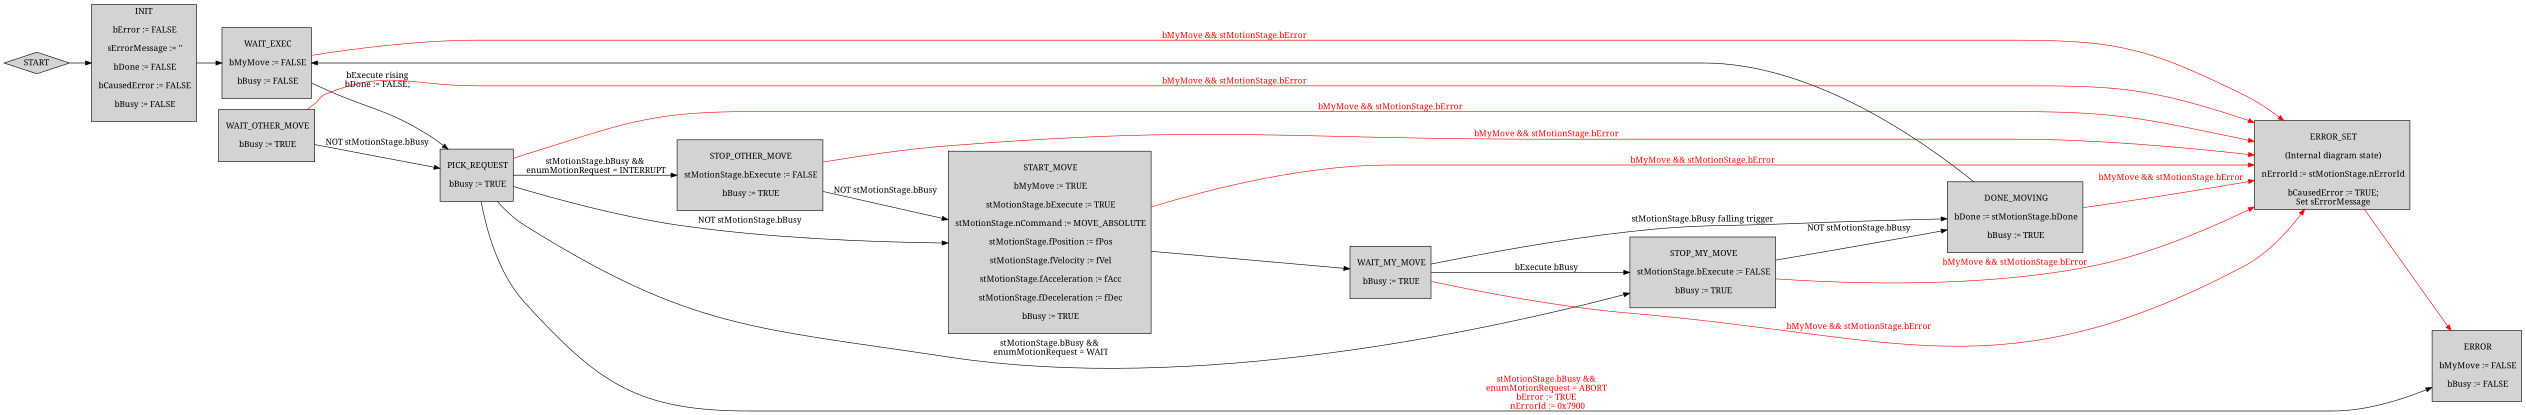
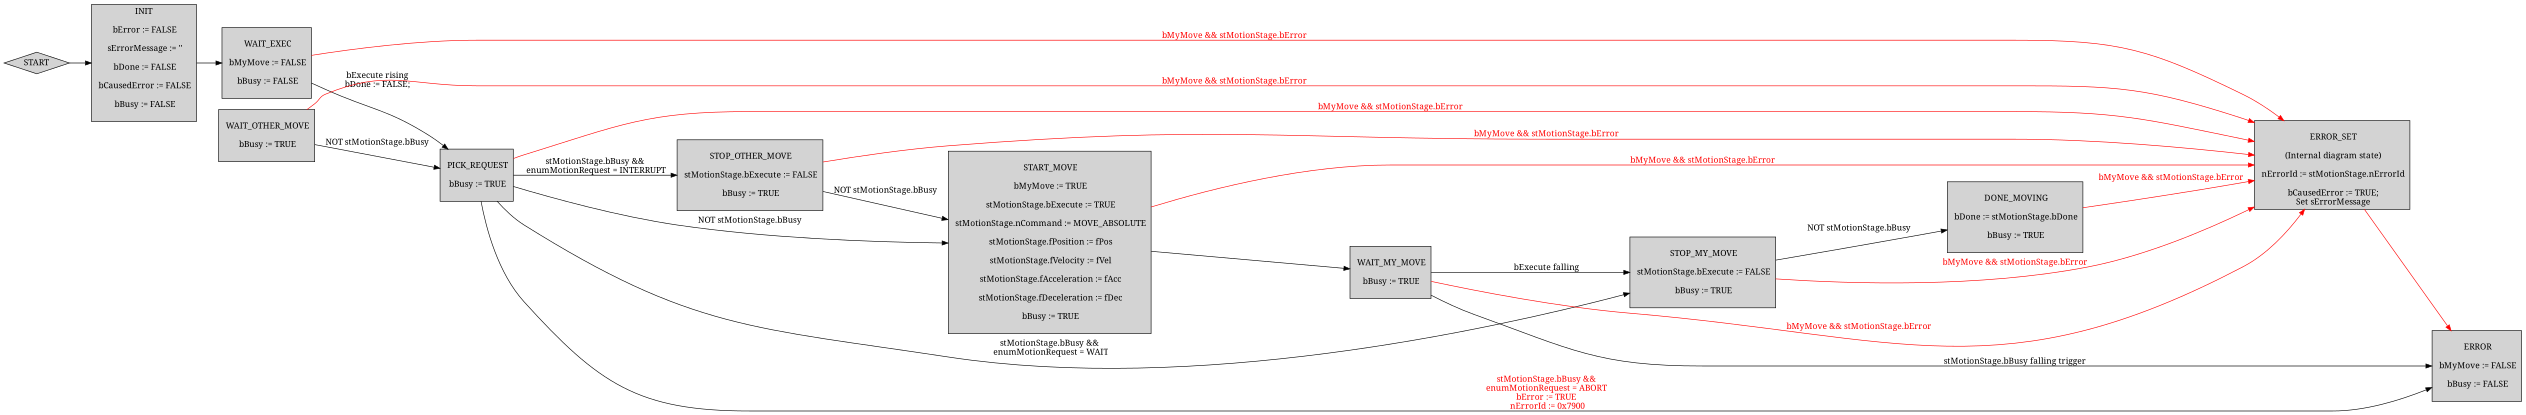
  digraph {
    fontname="Noto Serif"
    rankdir=LR
    node [fontname="Noto Serif" shape=record style=filled]
    edge [fontname="Noto Serif"]
    START [shape=diamond]
    n2 [label="INIT\n\n        bError := FALSE\n\n        sErrorMessage := ''\n\n        bDone := FALSE\n\n        bCausedError := FALSE\n\n        bBusy := FALSE\n\n        "]
    n3 [label="\n        WAIT_EXEC\n\n        bMyMove := FALSE\n\n        bBusy := FALSE\n\n        "]
    n4 [label="\n        PICK_REQUEST\n\n        bBusy := TRUE\n\n        "]
    n5 [label="\n        ERROR_SET\n\n        (Internal diagram state)\n\n        nErrorId := stMotionStage.nErrorId\n\n        bCausedError := TRUE;\n        Set sErrorMessage\n        "]
    n6 [label="\n        START_MOVE\n\n        bMyMove := TRUE\n\n        stMotionStage.bExecute := TRUE\n\n        stMotionStage.nCommand := MOVE_ABSOLUTE\n\n        stMotionStage.fPosition := fPos\n\n        stMotionStage.fVelocity := fVel\n\n        stMotionStage.fAcceleration := fAcc\n\n        stMotionStage.fDeceleration := fDec\n\n        bBusy := TRUE\n\n        "]
    n7 [label="\n        STOP_MY_MOVE\n\n        stMotionStage.bExecute := FALSE\n\n        bBusy := TRUE\n\n        "]
    n8 [label="\n        STOP_OTHER_MOVE\n\n        stMotionStage.bExecute := FALSE\n\n        bBusy := TRUE\n\n        "]
    n9 [label="\n        ERROR\n\n        bMyMove := FALSE\n\n        bBusy := FALSE\n\n        "]
    n10 [label="\n        WAIT_MY_MOVE\n\n        bBusy := TRUE\n\n        "]
    n11 [label="\n        DONE_MOVING\n\n        bDone := stMotionStage.bDone\n\n        bBusy := TRUE\n\n        "]
    n12 [label="\n        WAIT_OTHER_MOVE\n\n        bBusy := TRUE\n\n        "]
    START -> n2
    n2 -> n3
    n3 -> n4 [label="bExecute rising\nbDone := FALSE;"]
    n3 -> n5 [color=red fontcolor=red label="bMyMove && stMotionStage.bError"]
    n4 -> n5 [color=red fontcolor=red label="bMyMove && stMotionStage.bError"]
    n4 -> n6 [label="NOT stMotionStage.bBusy"]
    n4 -> n7 [label="stMotionStage.bBusy &&\n enumMotionRequest = WAIT"]
    n4 -> n8 [label="stMotionStage.bBusy &&\n enumMotionRequest = INTERRUPT"]
    n4 -> n9 [fontcolor=red label="stMotionStage.bBusy &&\nenumMotionRequest = ABORT\nbError := TRUE\n nErrorId := 0x7900"]
    n5 -> n9 [color=red]
    n6 -> n5 [color=red fontcolor=red label="bMyMove && stMotionStage.bError"]
    n6 -> n10
    n7 -> n5 [color=red fontcolor=red label="bMyMove && stMotionStage.bError"]
    n7 -> n11 [label="NOT stMotionStage.bBusy"]
    n8 -> n5 [color=red fontcolor=red label="bMyMove && stMotionStage.bError"]
    n8 -> n6 [label="NOT stMotionStage.bBusy"]
    n10 -> n5 [color=red fontcolor=red label="bMyMove && stMotionStage.bError"]
-   n10 -> n7 [label="bExecute bBusy"]
-   n10 -> n11 [label="stMotionStage.bBusy falling trigger"]
-   n11 -> n3
+   n10 -> n7 [label="bExecute falling"]
+   n10 -> n9 [label="stMotionStage.bBusy falling trigger"]
    n11 -> n5 [color=red fontcolor=red label="bMyMove && stMotionStage.bError"]
    n12 -> n4 [label="NOT stMotionStage.bBusy"]
    n12 -> n5 [color=red fontcolor=red label="bMyMove && stMotionStage.bError"]
  }
